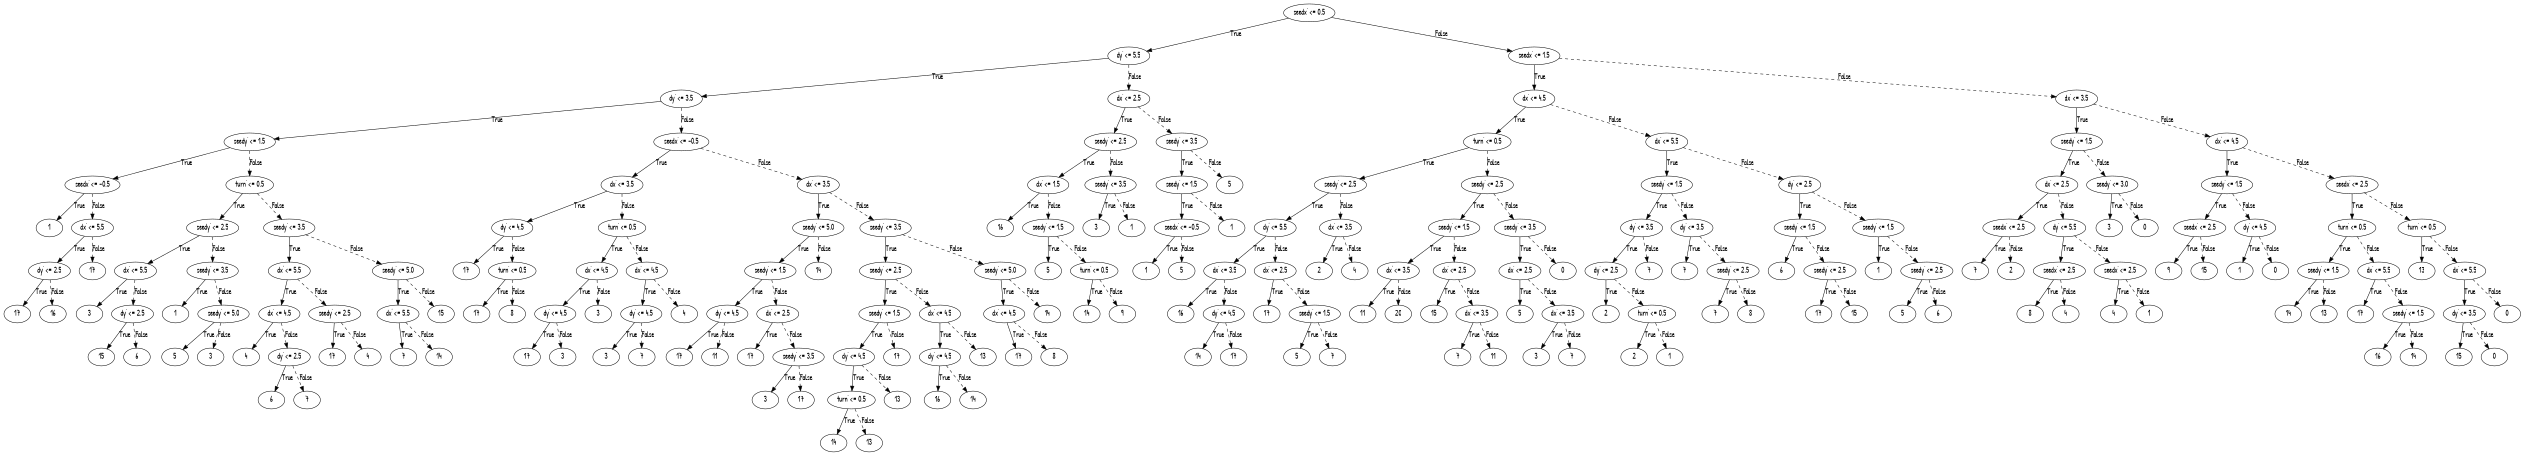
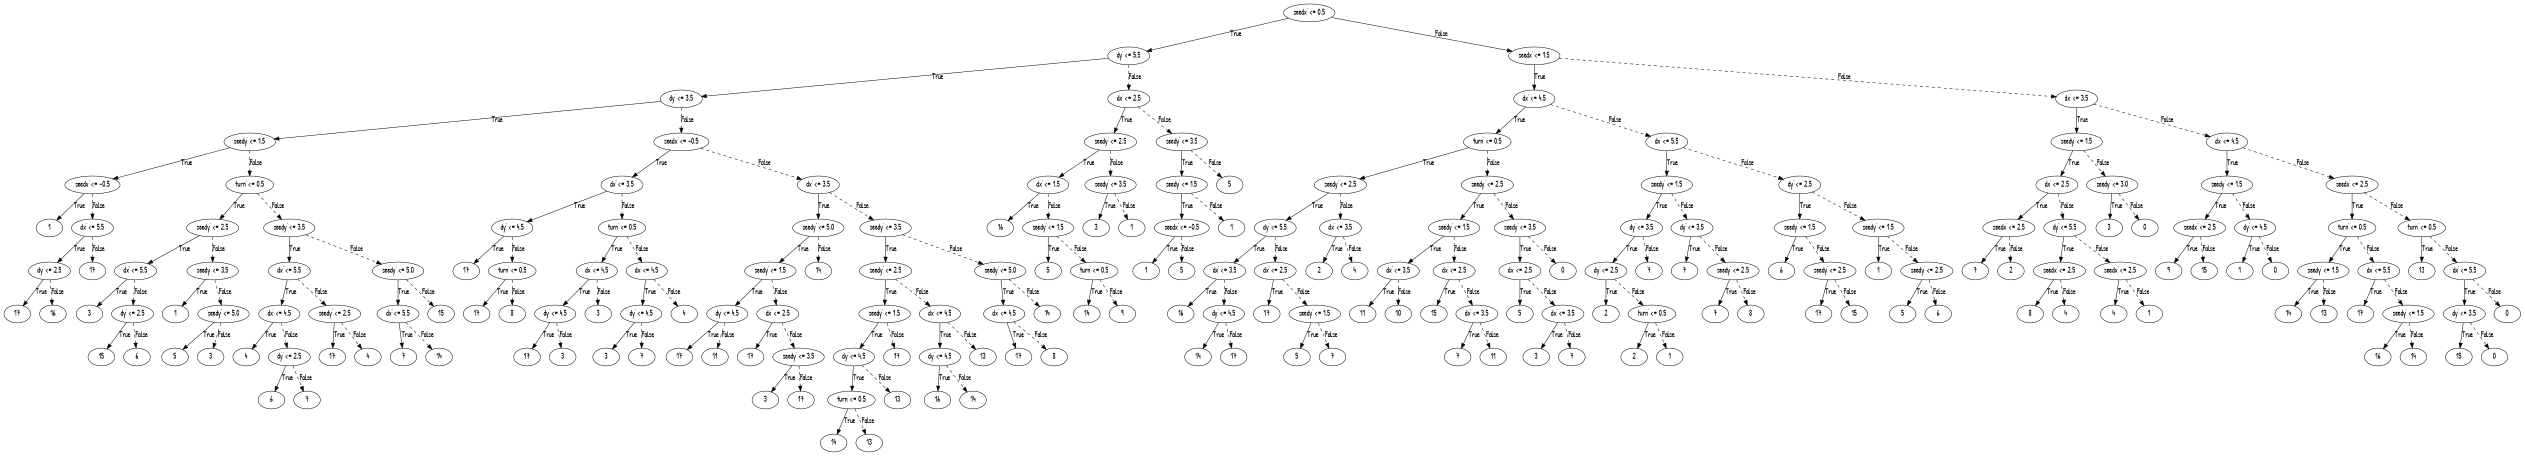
  digraph {
    fontname="Patrick Hand"
    node [fontname="Patrick Hand"]
    edge [fontname="Patrick Hand"]
    n1 [label="seedx' <= 0.5"]
    n2 [label="dy' <= 5.5"]
    n3 [label="seedx' <= 1.5"]
    n4 [label="dy' <= 3.5"]
    n5 [label="dx' <= 2.5"]
    n6 [label="dx' <= 4.5"]
    n7 [label="dx' <= 3.5"]
    n8 [label="seedy' <= 1.5"]
    n9 [label="seedx' <= -0.5"]
    n10 [label="seedy' <= 2.5"]
    n11 [label="seedy' <= 3.5"]
    n12 [label="seedx' <= -0.5"]
    n13 [label="turn' <= 0.5"]
    n14 [label="dx' <= 3.5"]
    n15 [label="dx' <= 3.5"]
    n16 [label=1]
    n17 [label="dx' <= 5.5"]
    n18 [label="seedy' <= 2.5"]
    n19 [label="seedy' <= 3.5"]
    n20 [label="dy' <= 2.5"]
    n21 [label=17]
    n22 [label=17]
    n23 [label=16]
    n24 [label="dx' <= 5.5"]
    n25 [label="seedy' <= 3.5"]
    n26 [label="dx' <= 5.5"]
    n27 [label="seedy' <= 5.0"]
    n28 [label=3]
    n29 [label="dy' <= 2.5"]
    n30 [label=1]
    n31 [label="seedy' <= 5.0"]
    n32 [label=15]
    n33 [label=6]
    n34 [label=5]
    n35 [label=3]
    n36 [label="dx' <= 4.5"]
    n37 [label="seedy' <= 2.5"]
    n38 [label="dx' <= 5.5"]
    n39 [label=15]
    n40 [label=4]
    n41 [label="dy' <= 2.5"]
    n42 [label=17]
    n43 [label=4]
    n44 [label=6]
    n45 [label=7]
    n46 [label=7]
    n47 [label=14]
    n48 [label="dy' <= 4.5"]
    n49 [label="turn' <= 0.5"]
    n50 [label="seedy' <= 5.0"]
    n51 [label="seedy' <= 3.5"]
    n52 [label=17]
    n53 [label="turn' <= 0.5"]
    n54 [label="dx' <= 4.5"]
    n55 [label="dx' <= 4.5"]
    n56 [label=17]
    n57 [label=8]
    n58 [label="dy' <= 4.5"]
    n59 [label=3]
    n60 [label="dy' <= 4.5"]
    n61 [label=4]
    n62 [label=17]
    n63 [label=3]
    n64 [label=3]
    n65 [label=7]
    n66 [label="seedy' <= 1.5"]
    n67 [label=14]
    n68 [label="seedy' <= 2.5"]
    n69 [label="seedy' <= 5.0"]
    n70 [label="dy' <= 4.5"]
    n71 [label="dx' <= 2.5"]
    n72 [label=17]
    n73 [label=11]
    n74 [label=17]
    n75 [label="seedy' <= 3.5"]
    n76 [label=3]
    n77 [label=17]
    n78 [label="seedy' <= 1.5"]
    n79 [label="dx' <= 4.5"]
    n80 [label="dx' <= 4.5"]
    n81 [label=14]
    n82 [label="dy' <= 4.5"]
    n83 [label=17]
    n84 [label="dy' <= 4.5"]
    n85 [label=13]
    n86 [label="turn' <= 0.5"]
    n87 [label=13]
    n88 [label=14]
    n89 [label=13]
    n90 [label=16]
    n91 [label=14]
    n92 [label=17]
    n93 [label=8]
    n94 [label="dx' <= 1.5"]
    n95 [label="seedy' <= 3.5"]
    n96 [label="seedy' <= 1.5"]
    n97 [label=5]
    n98 [label=16]
    n99 [label="seedy' <= 1.5"]
    n100 [label=3]
    n101 [label=1]
    n102 [label=5]
    n103 [label="turn' <= 0.5"]
    n104 [label=14]
    n105 [label=9]
    n106 [label="seedx' <= -0.5"]
    n107 [label=1]
    n108 [label=1]
    n109 [label=5]
    n110 [label="turn' <= 0.5"]
    n111 [label="dx' <= 5.5"]
    n112 [label="seedy' <= 1.5"]
    n113 [label="dx' <= 4.5"]
    n114 [label="seedy' <= 2.5"]
    n115 [label="seedy' <= 2.5"]
    n116 [label="seedy' <= 1.5"]
    n117 [label="dy' <= 2.5"]
    n118 [label="dy' <= 5.5"]
    n119 [label="dx' <= 3.5"]
    n120 [label="seedy' <= 1.5"]
    n121 [label="seedy' <= 3.5"]
    n122 [label="dx' <= 3.5"]
    n123 [label="dx' <= 2.5"]
    n124 [label=2]
    n125 [label=4]
    n126 [label=16]
    n127 [label="dy' <= 4.5"]
    n128 [label=17]
    n129 [label="seedy' <= 1.5"]
    n130 [label=14]
    n131 [label=17]
    n132 [label=5]
    n133 [label=7]
    n134 [label="dx' <= 3.5"]
    n135 [label="dx' <= 2.5"]
    n136 [label="dx' <= 2.5"]
    n137 [label=0]
    n138 [label=11]
-   n139 [label=20]
+   n139 [label=10]
    n140 [label=15]
    n141 [label="dx' <= 3.5"]
    n142 [label=7]
    n143 [label=11]
    n144 [label=5]
    n145 [label="dx' <= 3.5"]
    n146 [label=3]
    n147 [label=7]
    n148 [label="dy' <= 3.5"]
    n149 [label="dy' <= 3.5"]
    n150 [label="seedy' <= 1.5"]
    n151 [label="seedy' <= 1.5"]
    n152 [label="dy' <= 2.5"]
    n153 [label=7]
    n154 [label=7]
    n155 [label="seedy' <= 2.5"]
    n156 [label=2]
    n157 [label="turn' <= 0.5"]
    n158 [label=2]
    n159 [label=1]
    n160 [label=7]
    n161 [label=8]
    n162 [label=6]
    n163 [label="seedy' <= 2.5"]
    n164 [label=1]
    n165 [label="seedy' <= 2.5"]
    n166 [label=17]
    n167 [label=15]
    n168 [label=5]
    n169 [label=6]
    n170 [label="dx' <= 2.5"]
    n171 [label="seedy' <= 3.0"]
    n172 [label="seedy' <= 1.5"]
    n173 [label="seedx' <= 2.5"]
    n174 [label="seedx' <= 2.5"]
    n175 [label="dy' <= 5.5"]
    n176 [label=3]
    n177 [label=0]
    n178 [label=7]
    n179 [label=2]
    n180 [label="seedx' <= 2.5"]
    n181 [label="seedx' <= 2.5"]
    n182 [label=8]
    n183 [label=4]
    n184 [label=4]
    n185 [label=1]
    n186 [label="seedx' <= 2.5"]
    n187 [label="dy' <= 4.5"]
    n188 [label="turn' <= 0.5"]
    n189 [label="turn' <= 0.5"]
    n190 [label=9]
    n191 [label=15]
    n192 [label=1]
    n193 [label=0]
    n194 [label="seedy' <= 1.5"]
    n195 [label="dx' <= 5.5"]
    n196 [label=13]
    n197 [label="dx' <= 5.5"]
    n198 [label=14]
    n199 [label=13]
    n200 [label=17]
    n201 [label="seedy' <= 1.5"]
    n202 [label=16]
    n203 [label=14]
    n204 [label="dy' <= 3.5"]
    n205 [label=0]
    n206 [label=15]
    n207 [label=0]
    n1 -> n2 [label=True]
    n1 -> n3 [label=False style=solid]
    n2 -> n4 [label=True]
    n2 -> n5 [label=False style=dashed]
    n3 -> n6 [label=True]
    n3 -> n7 [label=False style=dashed]
    n4 -> n8 [label=True]
    n4 -> n9 [label=False style=dashed]
    n5 -> n10 [label=True]
    n5 -> n11 [label=False style=dashed]
    n6 -> n110 [label=True]
    n6 -> n111 [label=False style=dashed]
    n7 -> n112 [label=True]
    n7 -> n113 [label=False style=dashed]
    n8 -> n12 [label=True]
    n8 -> n13 [label=False style=dashed]
    n9 -> n14 [label=True]
    n9 -> n15 [label=False style=dashed]
    n10 -> n94 [label=True]
    n10 -> n95 [label=False style=dashed]
    n11 -> n96 [label=True]
    n11 -> n97 [label=False style=dashed]
    n12 -> n16 [label=True]
    n12 -> n17 [label=False style=dashed]
    n13 -> n18 [label=True]
    n13 -> n19 [label=False style=dashed]
    n14 -> n48 [label=True]
    n14 -> n49 [label=False style=dashed]
    n15 -> n50 [label=True]
    n15 -> n51 [label=False style=dashed]
    n17 -> n20 [label=True]
    n17 -> n21 [label=False style=dashed]
    n18 -> n24 [label=True]
    n18 -> n25 [label=False style=dashed]
    n19 -> n26 [label=True]
    n19 -> n27 [label=False style=dashed]
    n20 -> n22 [label=True]
    n20 -> n23 [label=False style=dashed]
    n24 -> n28 [label=True]
    n24 -> n29 [label=False style=dashed]
    n25 -> n30 [label=True]
    n25 -> n31 [label=False style=dashed]
    n26 -> n36 [label=True]
    n26 -> n37 [label=False style=dashed]
    n27 -> n38 [label=True]
    n27 -> n39 [label=False style=dashed]
    n29 -> n32 [label=True]
    n29 -> n33 [label=False style=dashed]
    n31 -> n34 [label=True]
    n31 -> n35 [label=False style=dashed]
    n36 -> n40 [label=True]
    n36 -> n41 [label=False style=dashed]
    n37 -> n42 [label=True]
    n37 -> n43 [label=False style=dashed]
    n38 -> n46 [label=True]
    n38 -> n47 [label=False style=dashed]
    n41 -> n44 [label=True]
    n41 -> n45 [label=False style=dashed]
    n48 -> n52 [label=True]
    n48 -> n53 [label=False style=dashed]
    n49 -> n54 [label=True]
    n49 -> n55 [label=False style=dashed]
    n50 -> n66 [label=True]
    n50 -> n67 [label=False style=dashed]
    n51 -> n68 [label=True]
    n51 -> n69 [label=False style=dashed]
    n53 -> n56 [label=True]
    n53 -> n57 [label=False style=dashed]
    n54 -> n58 [label=True]
    n54 -> n59 [label=False style=dashed]
    n55 -> n60 [label=True]
    n55 -> n61 [label=False style=dashed]
    n58 -> n62 [label=True]
    n58 -> n63 [label=False style=dashed]
    n60 -> n64 [label=True]
    n60 -> n65 [label=False style=dashed]
    n66 -> n70 [label=True]
    n66 -> n71 [label=False style=dashed]
    n68 -> n78 [label=True]
    n68 -> n79 [label=False style=dashed]
    n69 -> n80 [label=True]
    n69 -> n81 [label=False style=dashed]
    n70 -> n72 [label=True]
    n70 -> n73 [label=False style=dashed]
    n71 -> n74 [label=True]
    n71 -> n75 [label=False style=dashed]
    n75 -> n76 [label=True]
    n75 -> n77 [label=False style=dashed]
    n78 -> n82 [label=True]
    n78 -> n83 [label=False style=dashed]
    n79 -> n84 [label=True]
    n79 -> n85 [label=False style=dashed]
    n80 -> n92 [label=True]
    n80 -> n93 [label=False style=dashed]
    n82 -> n86 [label=True]
    n82 -> n87 [label=False style=dashed]
    n84 -> n90 [label=True]
    n84 -> n91 [label=False style=dashed]
    n86 -> n88 [label=True]
    n86 -> n89 [label=False style=dashed]
    n94 -> n98 [label=True]
    n94 -> n99 [label=False style=dashed]
    n95 -> n100 [label=True]
    n95 -> n101 [label=False style=dashed]
    n96 -> n106 [label=True]
    n96 -> n107 [label=False style=dashed]
    n99 -> n102 [label=True]
    n99 -> n103 [label=False style=dashed]
    n103 -> n104 [label=True]
    n103 -> n105 [label=False style=dashed]
    n106 -> n108 [label=True]
    n106 -> n109 [label=False style=dashed]
    n110 -> n114 [label=True]
    n110 -> n115 [label=False style=dashed]
    n111 -> n116 [label=True]
    n111 -> n117 [label=False style=dashed]
    n112 -> n170 [label=True]
    n112 -> n171 [label=False style=dashed]
    n113 -> n172 [label=True]
    n113 -> n173 [label=False style=dashed]
    n114 -> n118 [label=True]
    n114 -> n119 [label=False style=dashed]
    n115 -> n120 [label=True]
    n115 -> n121 [label=False style=dashed]
    n116 -> n148 [label=True]
    n116 -> n149 [label=False style=dashed]
    n117 -> n150 [label=True]
    n117 -> n151 [label=False style=dashed]
    n118 -> n122 [label=True]
    n118 -> n123 [label=False style=dashed]
    n119 -> n124 [label=True]
    n119 -> n125 [label=False style=dashed]
    n120 -> n134 [label=True]
    n120 -> n135 [label=False style=dashed]
    n121 -> n136 [label=True]
    n121 -> n137 [label=False style=dashed]
    n122 -> n126 [label=True]
    n122 -> n127 [label=False style=dashed]
    n123 -> n128 [label=True]
    n123 -> n129 [label=False style=dashed]
    n127 -> n130 [label=True]
    n127 -> n131 [label=False style=dashed]
    n129 -> n132 [label=True]
    n129 -> n133 [label=False style=dashed]
    n134 -> n138 [label=True]
    n134 -> n139 [label=False style=dashed]
    n135 -> n140 [label=True]
    n135 -> n141 [label=False style=dashed]
    n136 -> n144 [label=True]
    n136 -> n145 [label=False style=dashed]
    n141 -> n142 [label=True]
    n141 -> n143 [label=False style=dashed]
    n145 -> n146 [label=True]
    n145 -> n147 [label=False style=dashed]
    n148 -> n152 [label=True]
    n148 -> n153 [label=False style=dashed]
    n149 -> n154 [label=True]
    n149 -> n155 [label=False style=dashed]
    n150 -> n162 [label=True]
    n150 -> n163 [label=False style=dashed]
    n151 -> n164 [label=True]
    n151 -> n165 [label=False style=dashed]
    n152 -> n156 [label=True]
    n152 -> n157 [label=False style=dashed]
    n155 -> n160 [label=True]
    n155 -> n161 [label=False style=dashed]
    n157 -> n158 [label=True]
    n157 -> n159 [label=False style=dashed]
    n163 -> n166 [label=True]
    n163 -> n167 [label=False style=dashed]
    n165 -> n168 [label=True]
    n165 -> n169 [label=False style=dashed]
    n170 -> n174 [label=True]
    n170 -> n175 [label=False style=dashed]
    n171 -> n176 [label=True]
    n171 -> n177 [label=False style=dashed]
    n172 -> n186 [label=True]
    n172 -> n187 [label=False style=dashed]
    n173 -> n188 [label=True]
    n173 -> n189 [label=False style=dashed]
    n174 -> n178 [label=True]
    n174 -> n179 [label=False style=dashed]
    n175 -> n180 [label=True]
    n175 -> n181 [label=False style=dashed]
    n180 -> n182 [label=True]
    n180 -> n183 [label=False style=dashed]
    n181 -> n184 [label=True]
    n181 -> n185 [label=False style=dashed]
    n186 -> n190 [label=True]
    n186 -> n191 [label=False style=dashed]
    n187 -> n192 [label=True]
    n187 -> n193 [label=False style=dashed]
    n188 -> n194 [label=True]
    n188 -> n195 [label=False style=dashed]
    n189 -> n196 [label=True]
    n189 -> n197 [label=False style=dashed]
    n194 -> n198 [label=True]
    n194 -> n199 [label=False style=dashed]
    n195 -> n200 [label=True]
    n195 -> n201 [label=False style=dashed]
    n197 -> n204 [label=True]
    n197 -> n205 [label=False style=dashed]
    n201 -> n202 [label=True]
    n201 -> n203 [label=False style=dashed]
    n204 -> n206 [label=True]
    n204 -> n207 [label=False style=dashed]
  }
